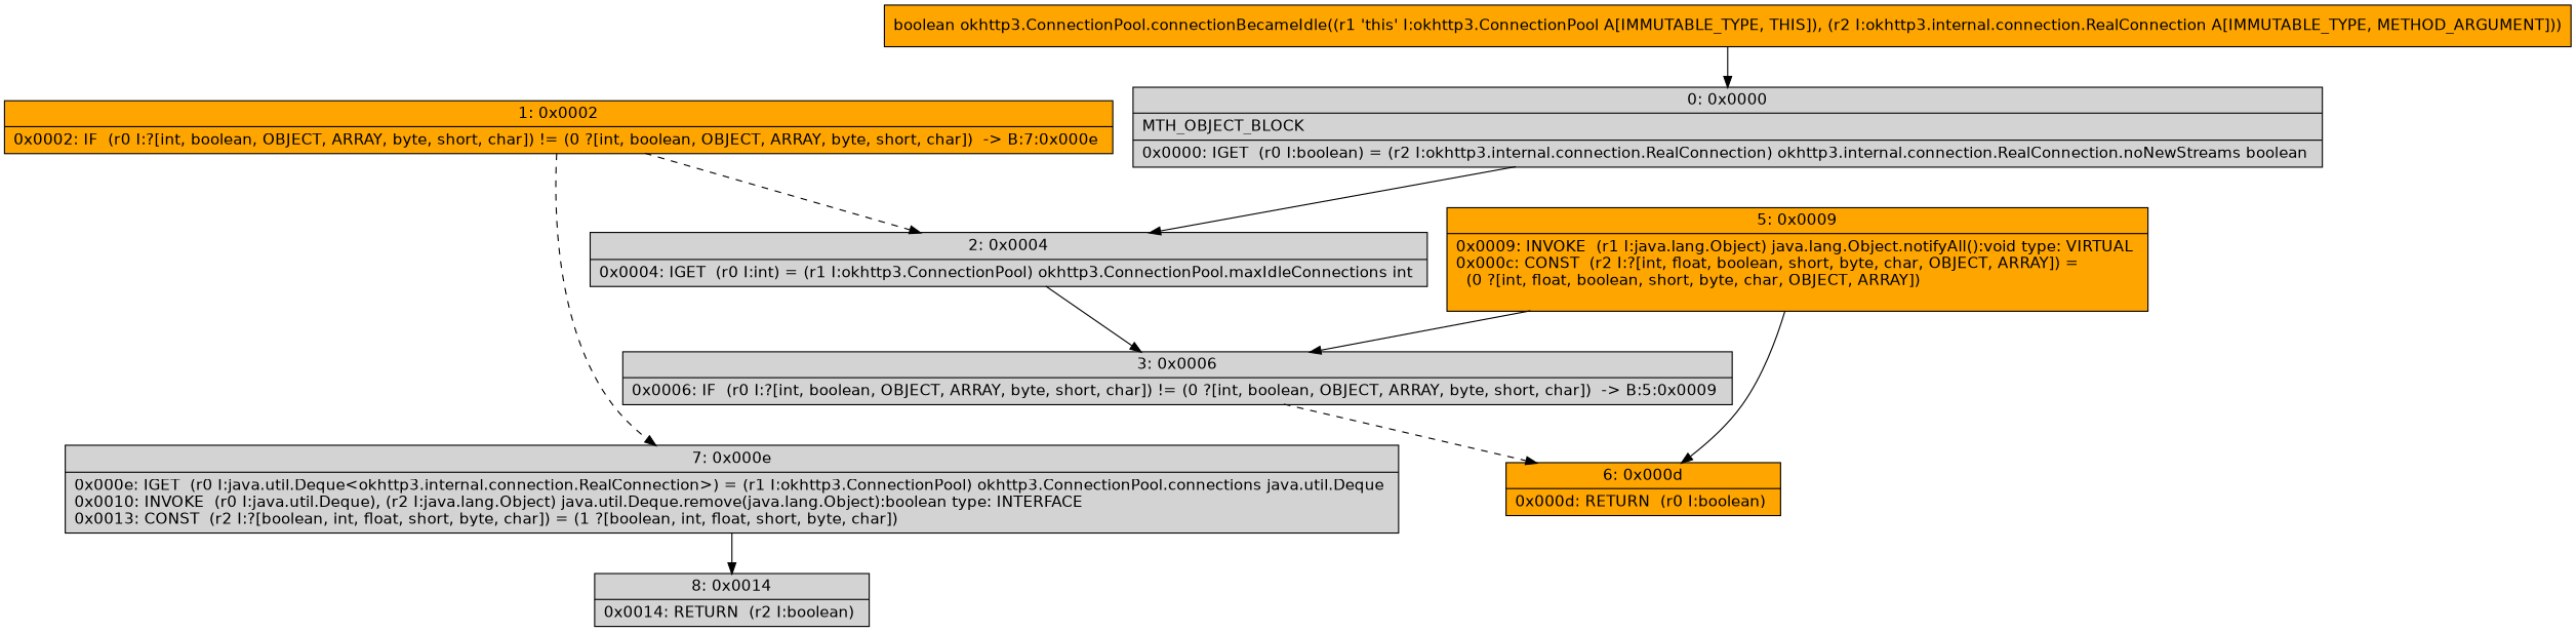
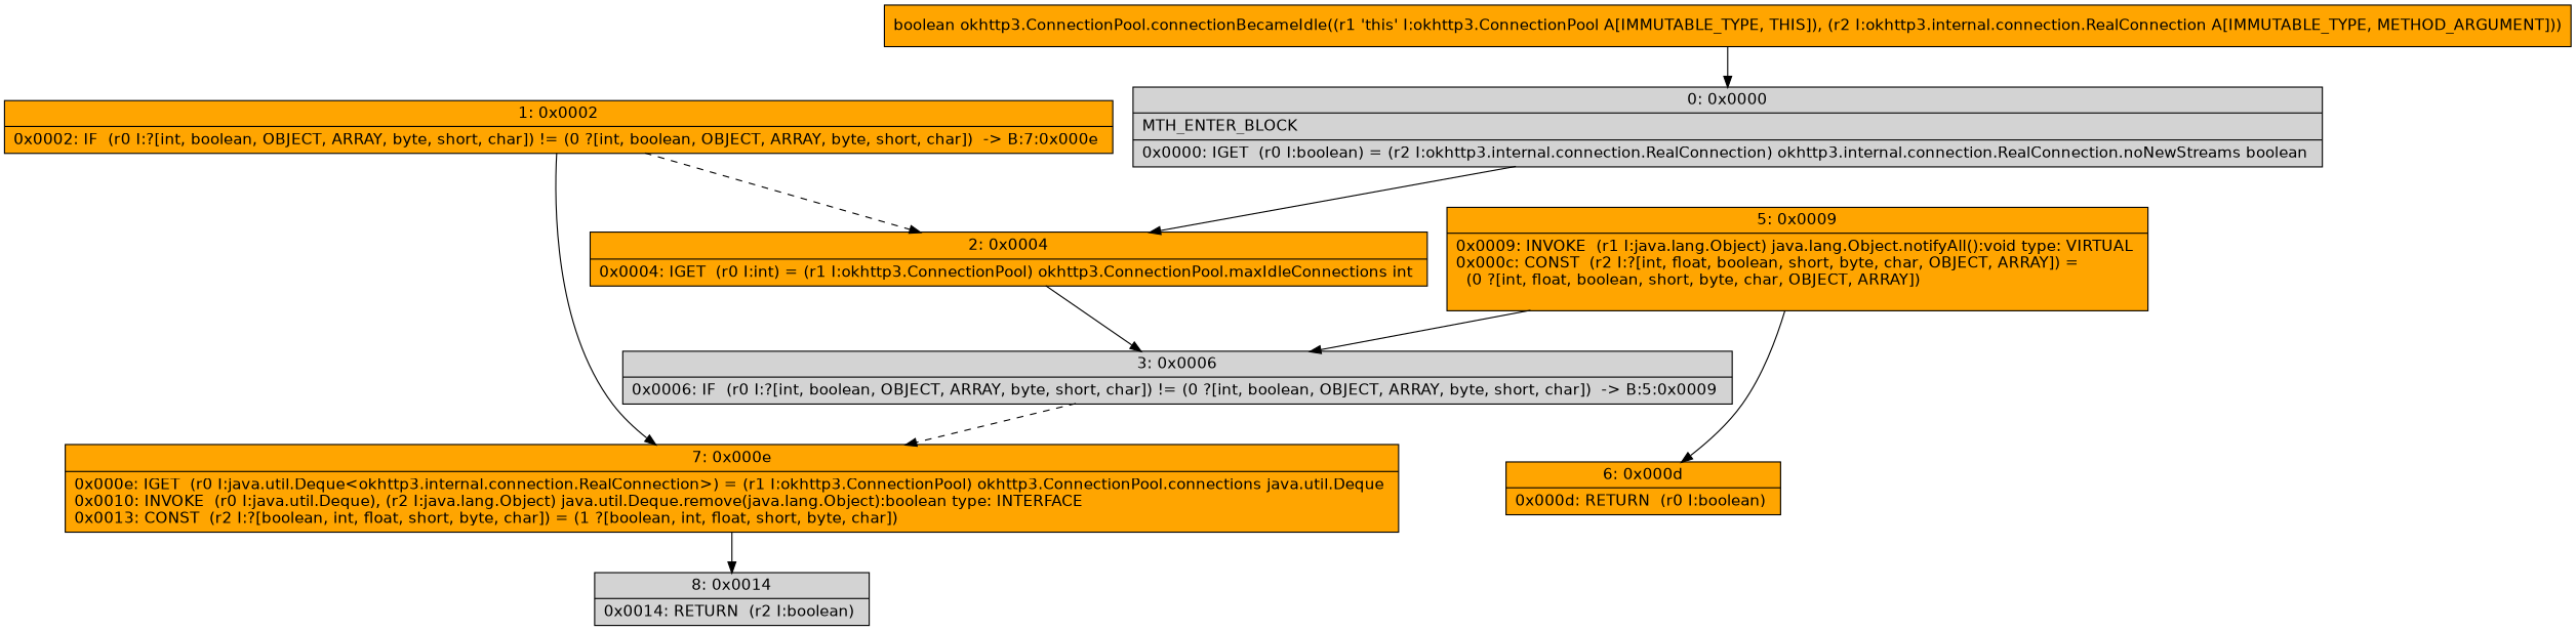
  digraph {
    fontname="DejaVu Sans"
    node [fillcolor=orange fontname="DejaVu Sans" shape=record style=filled]
    edge [fontname="DejaVu Sans"]
-   n1 [fillcolor=lightgrey label="{0\:\ 0x0000|MTH_OBJECT_BLOCK\l|0x0000: IGET  (r0 I:boolean) = (r2 I:okhttp3.internal.connection.RealConnection) okhttp3.internal.connection.RealConnection.noNewStreams boolean \l}"]
-   n2 [fillcolor=lightgrey label="{2\:\ 0x0004|0x0004: IGET  (r0 I:int) = (r1 I:okhttp3.ConnectionPool) okhttp3.ConnectionPool.maxIdleConnections int \l}"]
+   n1 [fillcolor=lightgrey label="{0\:\ 0x0000|MTH_ENTER_BLOCK\l|0x0000: IGET  (r0 I:boolean) = (r2 I:okhttp3.internal.connection.RealConnection) okhttp3.internal.connection.RealConnection.noNewStreams boolean \l}"]
+   n2 [label="{2\:\ 0x0004|0x0004: IGET  (r0 I:int) = (r1 I:okhttp3.ConnectionPool) okhttp3.ConnectionPool.maxIdleConnections int \l}"]
    n3 [label="{1\:\ 0x0002|0x0002: IF  (r0 I:?[int, boolean, OBJECT, ARRAY, byte, short, char]) != (0 ?[int, boolean, OBJECT, ARRAY, byte, short, char])  \-\> B:7:0x000e \l}"]
-   n4 [fillcolor=lightgrey label="{7\:\ 0x000e|0x000e: IGET  (r0 I:java.util.Deque\<okhttp3.internal.connection.RealConnection\>) = (r1 I:okhttp3.ConnectionPool) okhttp3.ConnectionPool.connections java.util.Deque \l0x0010: INVOKE  (r0 I:java.util.Deque), (r2 I:java.lang.Object) java.util.Deque.remove(java.lang.Object):boolean type: INTERFACE \l0x0013: CONST  (r2 I:?[boolean, int, float, short, byte, char]) = (1 ?[boolean, int, float, short, byte, char]) \l}"]
+   n4 [label="{7\:\ 0x000e|0x000e: IGET  (r0 I:java.util.Deque\<okhttp3.internal.connection.RealConnection\>) = (r1 I:okhttp3.ConnectionPool) okhttp3.ConnectionPool.connections java.util.Deque \l0x0010: INVOKE  (r0 I:java.util.Deque), (r2 I:java.lang.Object) java.util.Deque.remove(java.lang.Object):boolean type: INTERFACE \l0x0013: CONST  (r2 I:?[boolean, int, float, short, byte, char]) = (1 ?[boolean, int, float, short, byte, char]) \l}"]
    n5 [fillcolor=lightgrey label="{3\:\ 0x0006|0x0006: IF  (r0 I:?[int, boolean, OBJECT, ARRAY, byte, short, char]) != (0 ?[int, boolean, OBJECT, ARRAY, byte, short, char])  \-\> B:5:0x0009 \l}"]
    n6 [fillcolor=lightgrey label="{8\:\ 0x0014|0x0014: RETURN  (r2 I:boolean) \l}"]
    n7 [label="{5\:\ 0x0009|0x0009: INVOKE  (r1 I:java.lang.Object) java.lang.Object.notifyAll():void type: VIRTUAL \l0x000c: CONST  (r2 I:?[int, float, boolean, short, byte, char, OBJECT, ARRAY]) = \l  (0 ?[int, float, boolean, short, byte, char, OBJECT, ARRAY])\l \l}"]
    n8 [label="{6\:\ 0x000d|0x000d: RETURN  (r0 I:boolean) \l}"]
    n9 [label="{boolean okhttp3.ConnectionPool.connectionBecameIdle((r1 'this' I:okhttp3.ConnectionPool A[IMMUTABLE_TYPE, THIS]), (r2 I:okhttp3.internal.connection.RealConnection A[IMMUTABLE_TYPE, METHOD_ARGUMENT])) }"]
    n1 -> n2
    n2 -> n5
    n3 -> n2 [style=dashed]
-   n3 -> n4 [style=dashed]
+   n3 -> n4
    n4 -> n6
-   n5 -> n8 [style=dashed]
+   n5 -> n4 [style=dashed]
    n7 -> n5
    n7 -> n8
    n9 -> n1
  }
